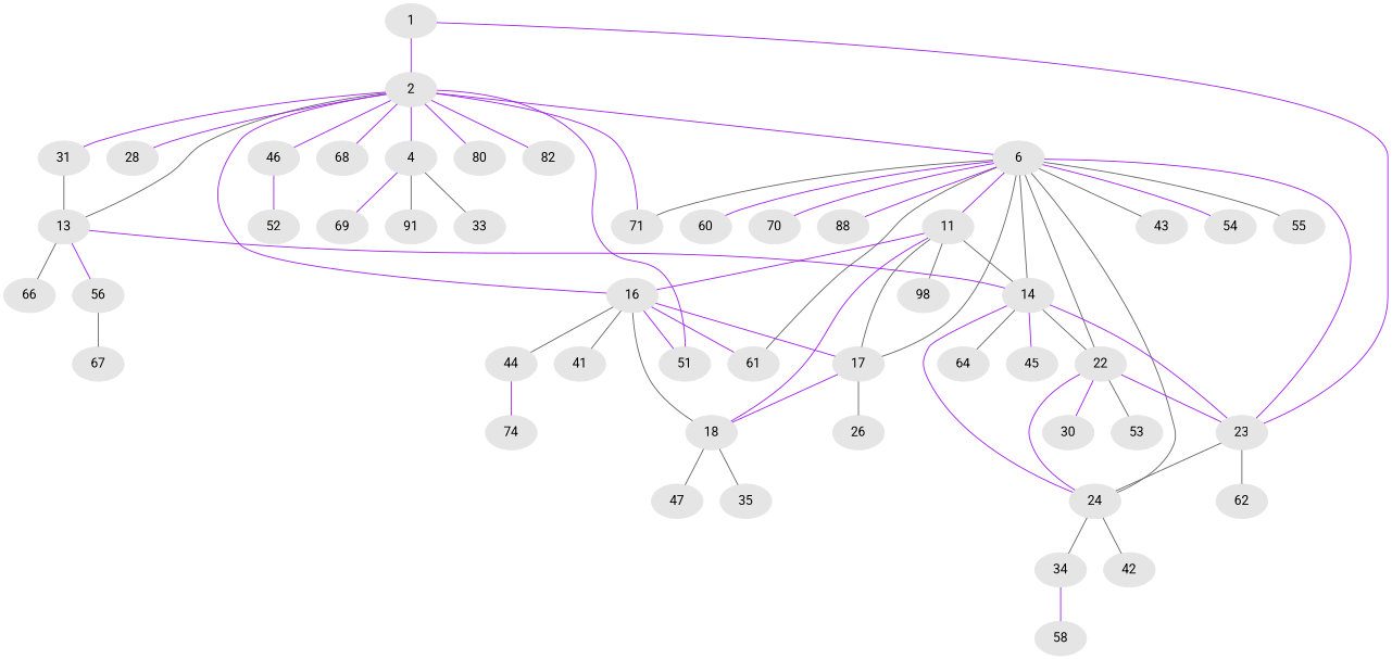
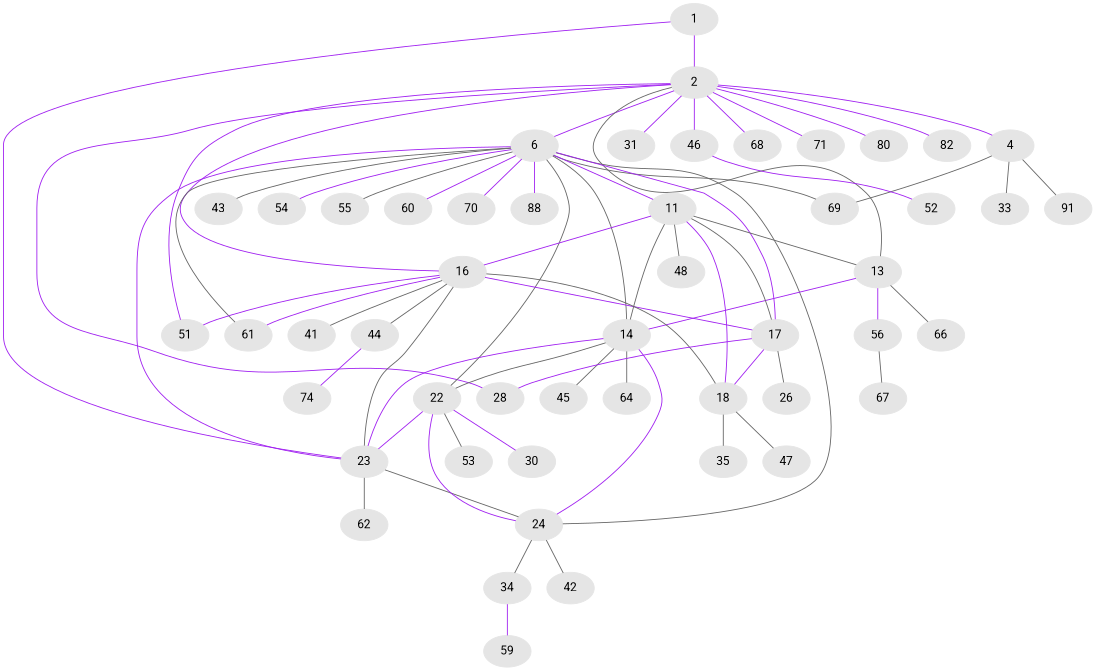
  graph {
    fontname=Roboto
    node [color=gray90 fontname=Roboto style=filled]
    edge [color=purple fontname=Roboto]
    2 [super="+3"]
    4
    6 [super="+21+7+65"]
    13 [super="+57+103"]
    16 [super="+20"]
    28
    31 [super="+38"]
    46
    51
    68
    71
    80 [super="+89"]
    82
    1
    23
    33
    69 [super="+98"]
    91
    24 [super="+49+36+77+102+96+86+37"]
    62
    11 [super="+12+19+29"]
    14 [super="+25+27"]
    17 [super="+75"]
    22
    43
    54
    55
    60 [super="+79"]
    61
    70
    88
    56 [super="+101"]
    66
    18
    41
    44 [super="+50"]
    52
-   48 [label=98]
+   48
    45
    64 [super="+93"]
    26
    30 [super="+32"]
    53
    34
    42 [super="+97"]
    35
    47
    67
    74
-   58
+   58 [label=59]
    2 -- 4 [weight=3]
    2 -- 6
    2 -- 13 [color=gray40]
    2 -- 16
    2 -- 28
    2 -- 31
    2 -- 46
    2 -- 51
    2 -- 68
    2 -- 71
    2 -- 80
    2 -- 82
    4 -- 33 [color=gray40]
-   4 -- 69
+   4 -- 69 [color=gray40]
    4 -- 91 [color=gray40]
    6 -- 23
-   6 -- 71 [color=gray40]
+   6 -- 69 [color=gray40]
    6 -- 24 [color=gray40]
    6 -- 11
    6 -- 14 [color=gray40 weight=2]
-   6 -- 17 [color=gray40]
+   6 -- 17
    6 -- 22 [color=gray40]
    6 -- 43 [color=gray40]
    6 -- 54
    6 -- 55 [color=gray40]
    6 -- 60
    6 -- 61 [color=gray40]
    6 -- 70
    6 -- 88
    13 -- 14
    13 -- 56
    13 -- 66 [color=gray40]
    16 -- 51
+   16 -- 23 [color=gray40]
    16 -- 17 [weight=2]
    16 -- 61
    16 -- 18 [color=gray40 weight=2]
    16 -- 41 [color=gray40]
    16 -- 44 [color=gray40]
    46 -- 52
    1 -- 2 [weight=3]
    1 -- 23
    23 -- 24 [color=gray40]
    23 -- 62 [color=gray40]
    24 -- 34 [color=gray40]
    24 -- 42 [color=gray40]
-   31 -- 13 [color=gray40 weight=3]
+   11 -- 13 [color=gray40 weight=3]
    11 -- 16 [weight=2]
    11 -- 14 [color=gray40 weight=3]
    11 -- 17 [color=gray40]
    11 -- 18
    11 -- 48 [color=gray40]
    14 -- 23
    14 -- 24
    14 -- 22 [color=gray40]
-   14 -- 45
+   14 -- 45 [color=gray40]
    14 -- 64 [color=gray40]
+   17 -- 28
    17 -- 18
    17 -- 26 [color=gray40]
    22 -- 23
    22 -- 24
    22 -- 30
    22 -- 53 [color=gray40]
    56 -- 67 [color=gray40]
    18 -- 35 [color=gray40]
    18 -- 47 [color=gray40]
    44 -- 74
    34 -- 58
  }
